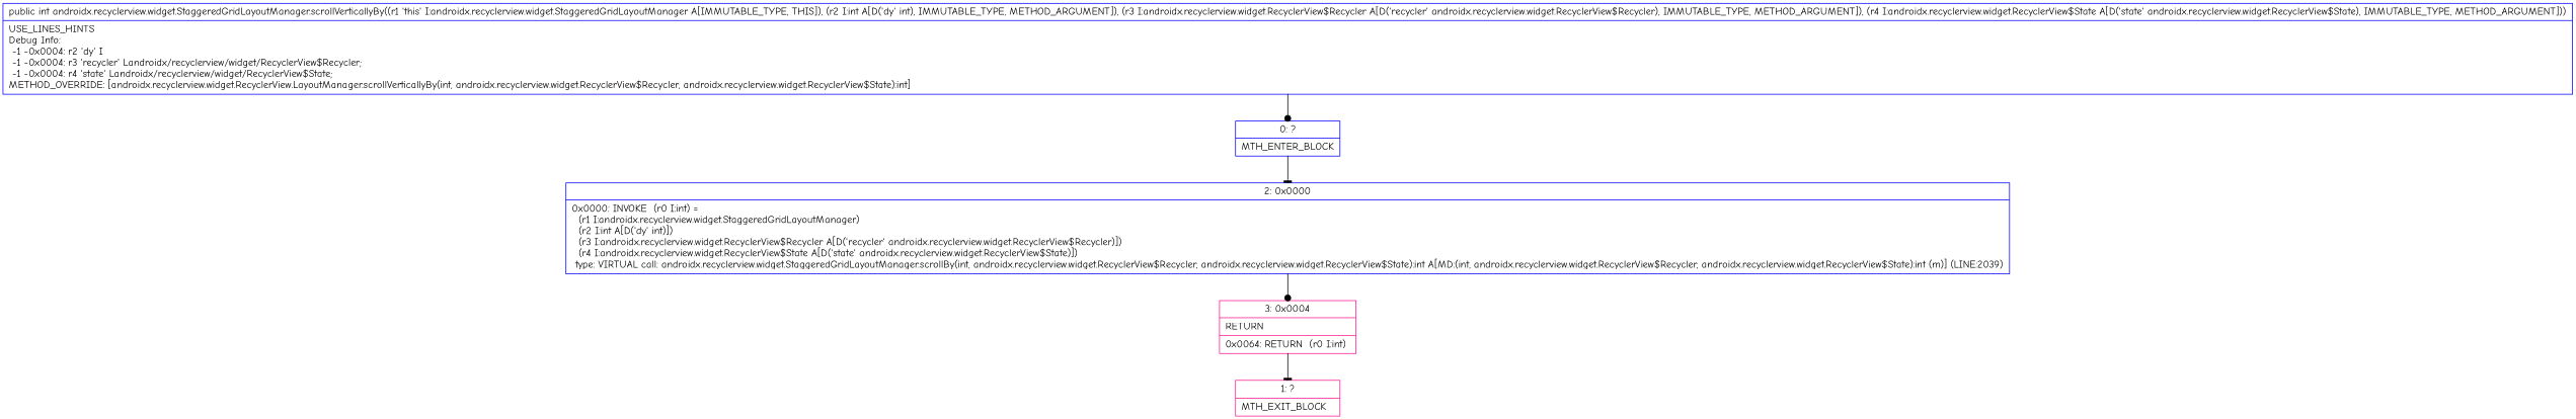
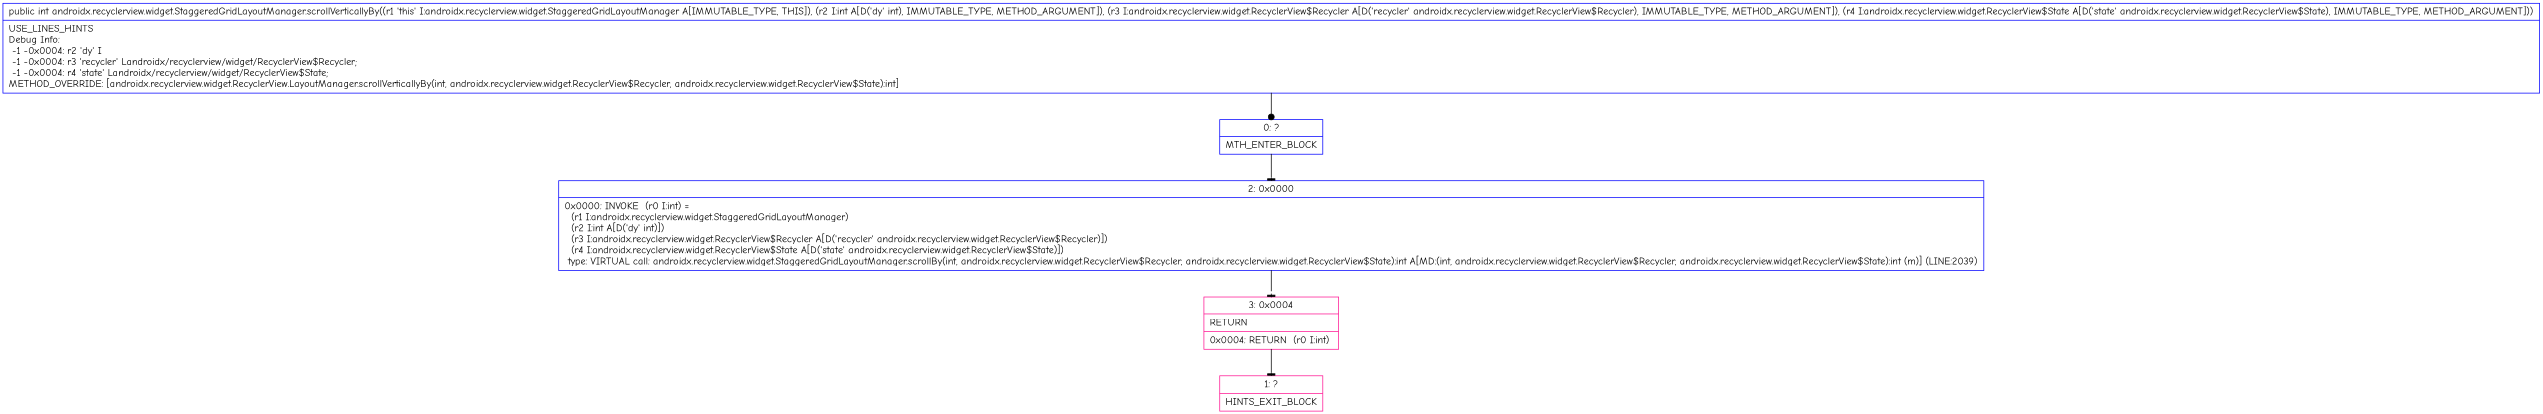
  digraph {
    fontname="Comic Neue"
    node [color=blue fontname="Comic Neue" shape=record]
    edge [arrowhead=tee fontname="Comic Neue"]
    n1 [label="{0\:\ ?|MTH_ENTER_BLOCK\l}"]
    n2 [label="{2\:\ 0x0000|0x0000: INVOKE  (r0 I:int) = \l  (r1 I:androidx.recyclerview.widget.StaggeredGridLayoutManager)\l  (r2 I:int A[D('dy' int)])\l  (r3 I:androidx.recyclerview.widget.RecyclerView$Recycler A[D('recycler' androidx.recyclerview.widget.RecyclerView$Recycler)])\l  (r4 I:androidx.recyclerview.widget.RecyclerView$State A[D('state' androidx.recyclerview.widget.RecyclerView$State)])\l type: VIRTUAL call: androidx.recyclerview.widget.StaggeredGridLayoutManager.scrollBy(int, androidx.recyclerview.widget.RecyclerView$Recycler, androidx.recyclerview.widget.RecyclerView$State):int A[MD:(int, androidx.recyclerview.widget.RecyclerView$Recycler, androidx.recyclerview.widget.RecyclerView$State):int (m)] (LINE:2039)\l}"]
-   n3 [color=deeppink label="{3\:\ 0x0004|RETURN\l|0x0064: RETURN  (r0 I:int) \l}"]
-   n4 [color=deeppink label="{1\:\ ?|MTH_EXIT_BLOCK\l}"]
+   n3 [color=deeppink label="{3\:\ 0x0004|RETURN\l|0x0004: RETURN  (r0 I:int) \l}"]
+   n4 [color=deeppink label="{1\:\ ?|HINTS_EXIT_BLOCK\l}"]
    n5 [label="{public int androidx.recyclerview.widget.StaggeredGridLayoutManager.scrollVerticallyBy((r1 'this' I:androidx.recyclerview.widget.StaggeredGridLayoutManager A[IMMUTABLE_TYPE, THIS]), (r2 I:int A[D('dy' int), IMMUTABLE_TYPE, METHOD_ARGUMENT]), (r3 I:androidx.recyclerview.widget.RecyclerView$Recycler A[D('recycler' androidx.recyclerview.widget.RecyclerView$Recycler), IMMUTABLE_TYPE, METHOD_ARGUMENT]), (r4 I:androidx.recyclerview.widget.RecyclerView$State A[D('state' androidx.recyclerview.widget.RecyclerView$State), IMMUTABLE_TYPE, METHOD_ARGUMENT]))  | USE_LINES_HINTS\lDebug Info:\l  \-1 \-0x0004: r2 'dy' I\l  \-1 \-0x0004: r3 'recycler' Landroidx\/recyclerview\/widget\/RecyclerView$Recycler;\l  \-1 \-0x0004: r4 'state' Landroidx\/recyclerview\/widget\/RecyclerView$State;\lMETHOD_OVERRIDE: [androidx.recyclerview.widget.RecyclerView.LayoutManager.scrollVerticallyBy(int, androidx.recyclerview.widget.RecyclerView$Recycler, androidx.recyclerview.widget.RecyclerView$State):int]\l}"]
    n1 -> n2
-   n2 -> n3 [arrowhead=dot]
+   n2 -> n3
    n3 -> n4
    n5 -> n1 [arrowhead=dot]
  }
